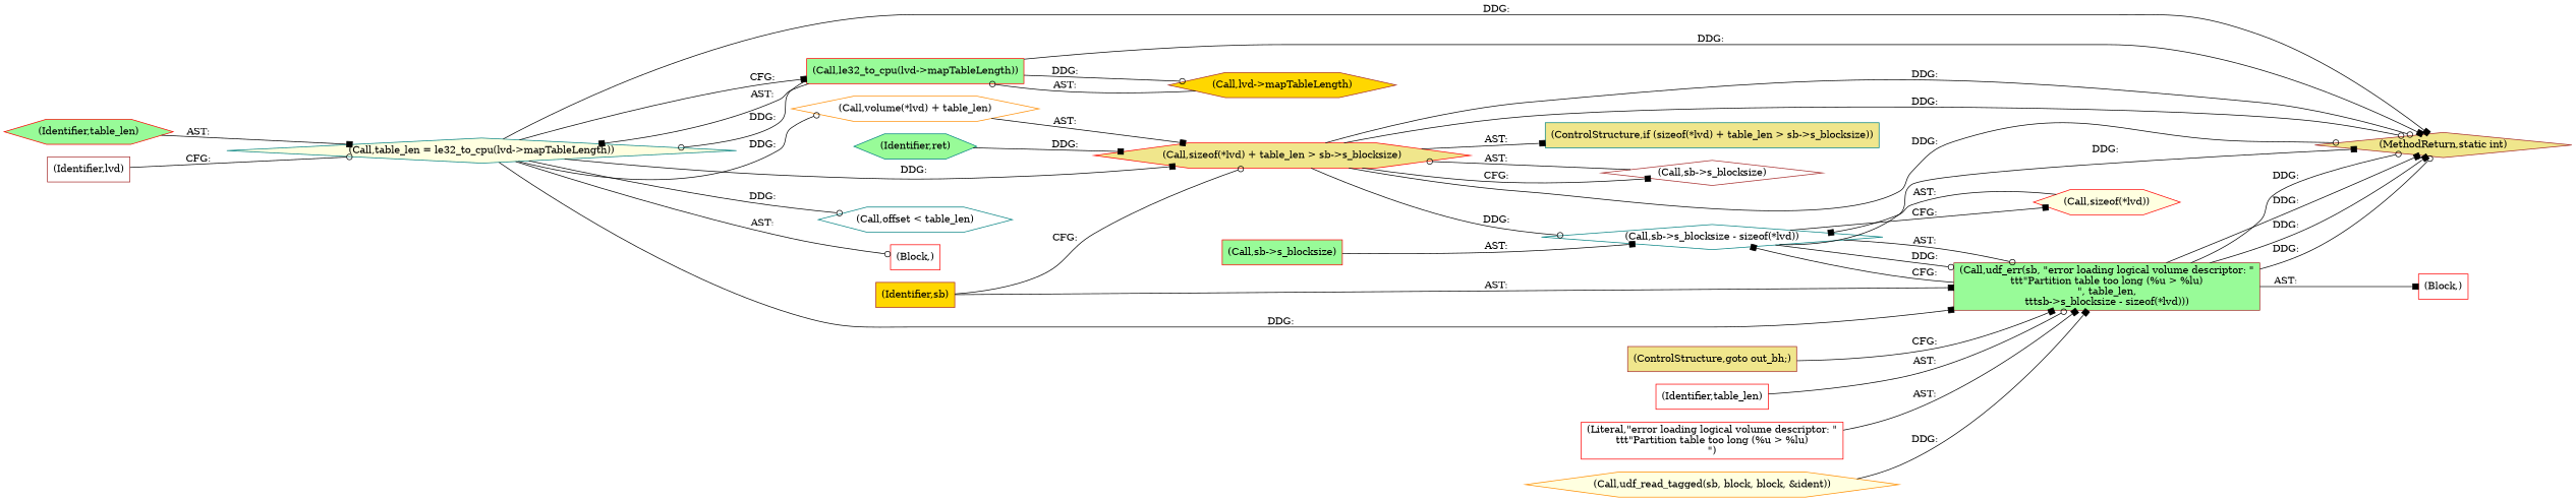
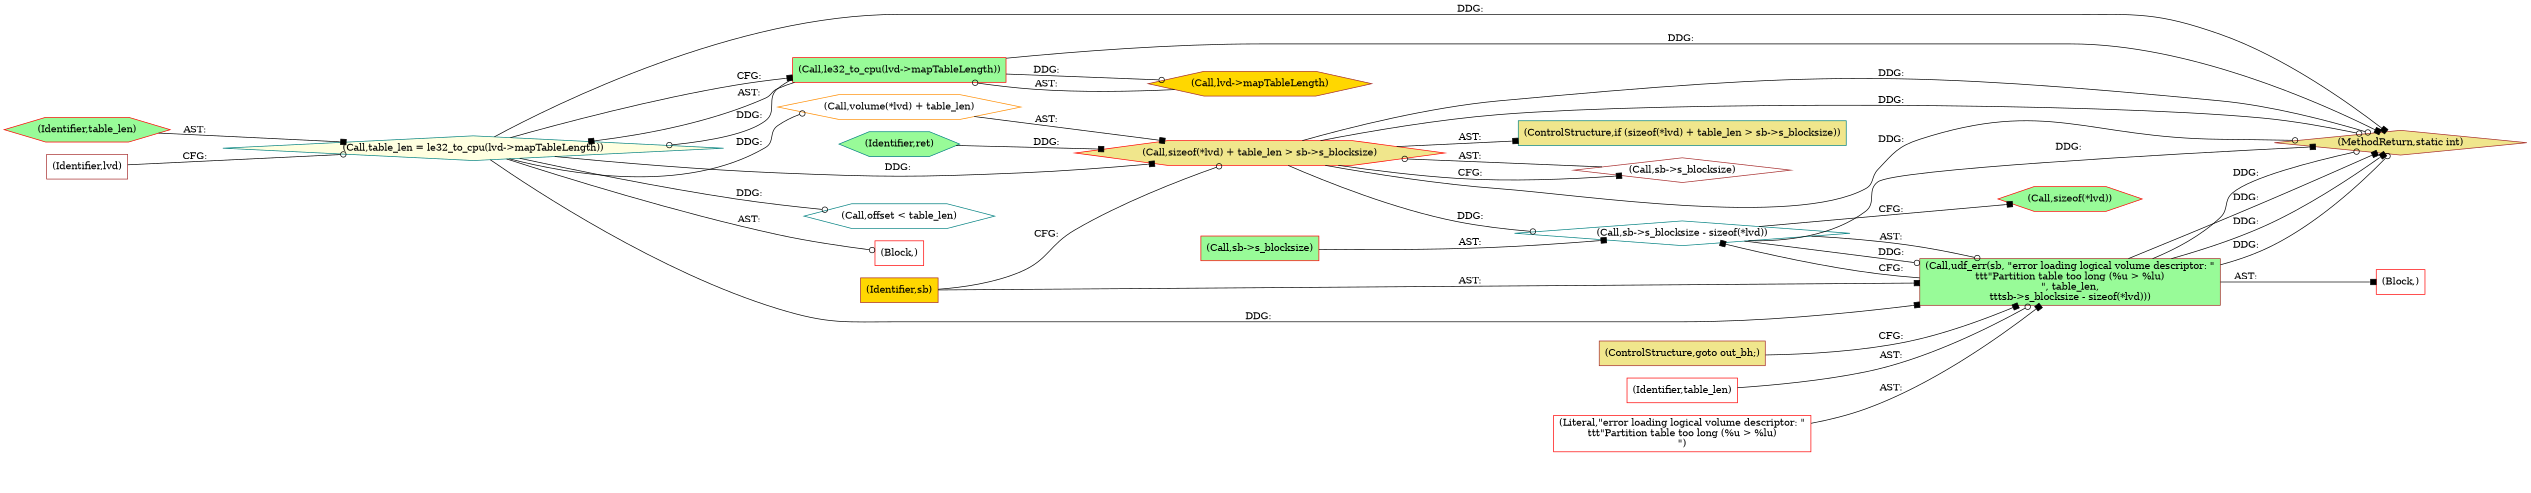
  digraph {
    rankdir=LR
    node [color=red fillcolor=white shape=box style=filled]
    edge [arrowhead=box]
    n1 [color=teal label="(Call,sb->s_blocksize - sizeof(*lvd))" shape=diamond]
    n2 [color=brown fillcolor=palegreen label="(Call,udf_err(sb, \"error loading logical volume descriptor: \"\n\t\t\t\"Partition table too long (%u > %lu)\n\", table_len,\n\t\t\tsb->s_blocksize - sizeof(*lvd)))"]
-   n3 [fillcolor=lightyellow label="(Call,sizeof(*lvd))" shape=hexagon]
+   n3 [fillcolor=palegreen label="(Call,sizeof(*lvd))" shape=hexagon]
    n4 [color=brown fillcolor=khaki label="(MethodReturn,static int)" shape=diamond]
    n5 [label="(Block,)"]
    n6 [fillcolor=khaki label="(Call,sizeof(*lvd) + table_len > sb->s_blocksize)" shape=hexagon]
    n7 [color=teal fillcolor=khaki label="(ControlStructure,if (sizeof(*lvd) + table_len > sb->s_blocksize))"]
    n8 [color=brown label="(Call,sb->s_blocksize)" shape=diamond]
    n9 [color=teal fillcolor=lightyellow label="(Call,table_len = le32_to_cpu(lvd->mapTableLength))" shape=diamond]
    n10 [fillcolor=palegreen label="(Call,le32_to_cpu(lvd->mapTableLength))"]
    n11 [color=darkorange label="(Call,volume(*lvd) + table_len)" shape=hexagon]
    n12 [color=teal label="(Call,offset < table_len)" shape=hexagon]
    n13 [label="(Block,)"]
    n14 [color=brown fillcolor=gold label="(Call,lvd->mapTableLength)" shape=hexagon]
    n15 [fillcolor=palegreen label="(Call,sb->s_blocksize)"]
    n16 [color=teal fillcolor=palegreen label="(Identifier,ret)" shape=hexagon]
    n17 [color=brown fillcolor=khaki label="(ControlStructure,goto out_bh;)"]
    n18 [label="(Identifier,table_len)"]
    n19 [color=brown fillcolor=gold label="(Identifier,sb)"]
    n20 [label="(Literal,\"error loading logical volume descriptor: \"\n\t\t\t\"Partition table too long (%u > %lu)\n\")"]
    n21 [fillcolor=palegreen label="(Identifier,table_len)" shape=hexagon]
-   n22 [color=darkorange fillcolor=lightyellow label="(Call,udf_read_tagged(sb, block, block, &ident))" shape=hexagon]
    n23 [color=brown label="(Identifier,lvd)"]
    n1 -> n2 [arrowhead=odot label="AST: "]
    n1 -> n2 [arrowhead=odot label="DDG: "]
    n1 -> n3 [label="CFG: "]
    n1 -> n4 [label="DDG: "]
    n2 -> n1 [label="CFG: "]
    n2 -> n4 [label="DDG: "]
    n2 -> n4 [label="DDG: "]
    n2 -> n4 [arrowhead=odot label="DDG: "]
    n2 -> n4 [arrowhead=odot label="DDG: "]
    n2 -> n5 [label="AST: "]
-   n3 -> n1 [label="AST: "]
    n6 -> n1 [arrowhead=odot label="DDG: "]
    n6 -> n4 [arrowhead=odot label="DDG: "]
    n6 -> n4 [arrowhead=odot label="DDG: "]
    n6 -> n4 [arrowhead=odot label="DDG: "]
    n6 -> n7 [label="AST: "]
    n6 -> n8 [label="CFG: "]
    n8 -> n6 [arrowhead=odot label="AST: "]
    n9 -> n2 [label="DDG: "]
    n9 -> n4 [label="DDG: "]
    n9 -> n6 [label="DDG: "]
    n9 -> n10 [label="CFG: "]
    n9 -> n11 [arrowhead=odot label="DDG: "]
    n9 -> n12 [arrowhead=odot label="DDG: "]
    n9 -> n13 [arrowhead=odot label="AST: "]
    n10 -> n4 [label="DDG: "]
    n10 -> n9 [label="AST: "]
    n10 -> n9 [arrowhead=odot label="DDG: "]
    n10 -> n14 [arrowhead=odot label="DDG: "]
    n11 -> n6 [label="AST: "]
    n14 -> n10 [arrowhead=odot label="AST: "]
    n15 -> n1 [label="AST: "]
    n16 -> n6 [label="DDG: "]
    n17 -> n2 [label="CFG: "]
    n18 -> n2 [arrowhead=odot label="AST: "]
    n19 -> n2 [label="AST: "]
    n19 -> n6 [arrowhead=odot label="CFG: "]
    n20 -> n2 [label="AST: "]
    n21 -> n9 [label="AST: "]
-   n22 -> n2 [label="DDG: "]
    n23 -> n9 [arrowhead=odot label="CFG: "]
  }
